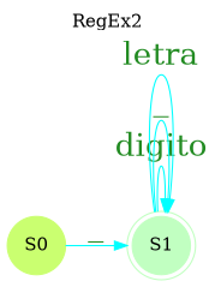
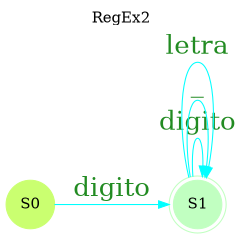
  digraph {
    bgcolor=white
    forcelabels=true
    label=RegEx2
    labelloc=t
    nodesep=0.5
    rankdir=LR
    splines=true
    node [style=filled]
    edge [color=cyan fontcolor=forestgreen fontsize=25]
    S0 [color=darkolivegreen1 shape=circle]
    S1 [color=darkseagreen1 shape=doublecircle]
-   S0 -> S1 [label=_]
+   S0 -> S1 [label=digito]
    S1 -> S1 [label=digito]
    S1 -> S1 [label=_]
    S1 -> S1 [label=letra]
  }
